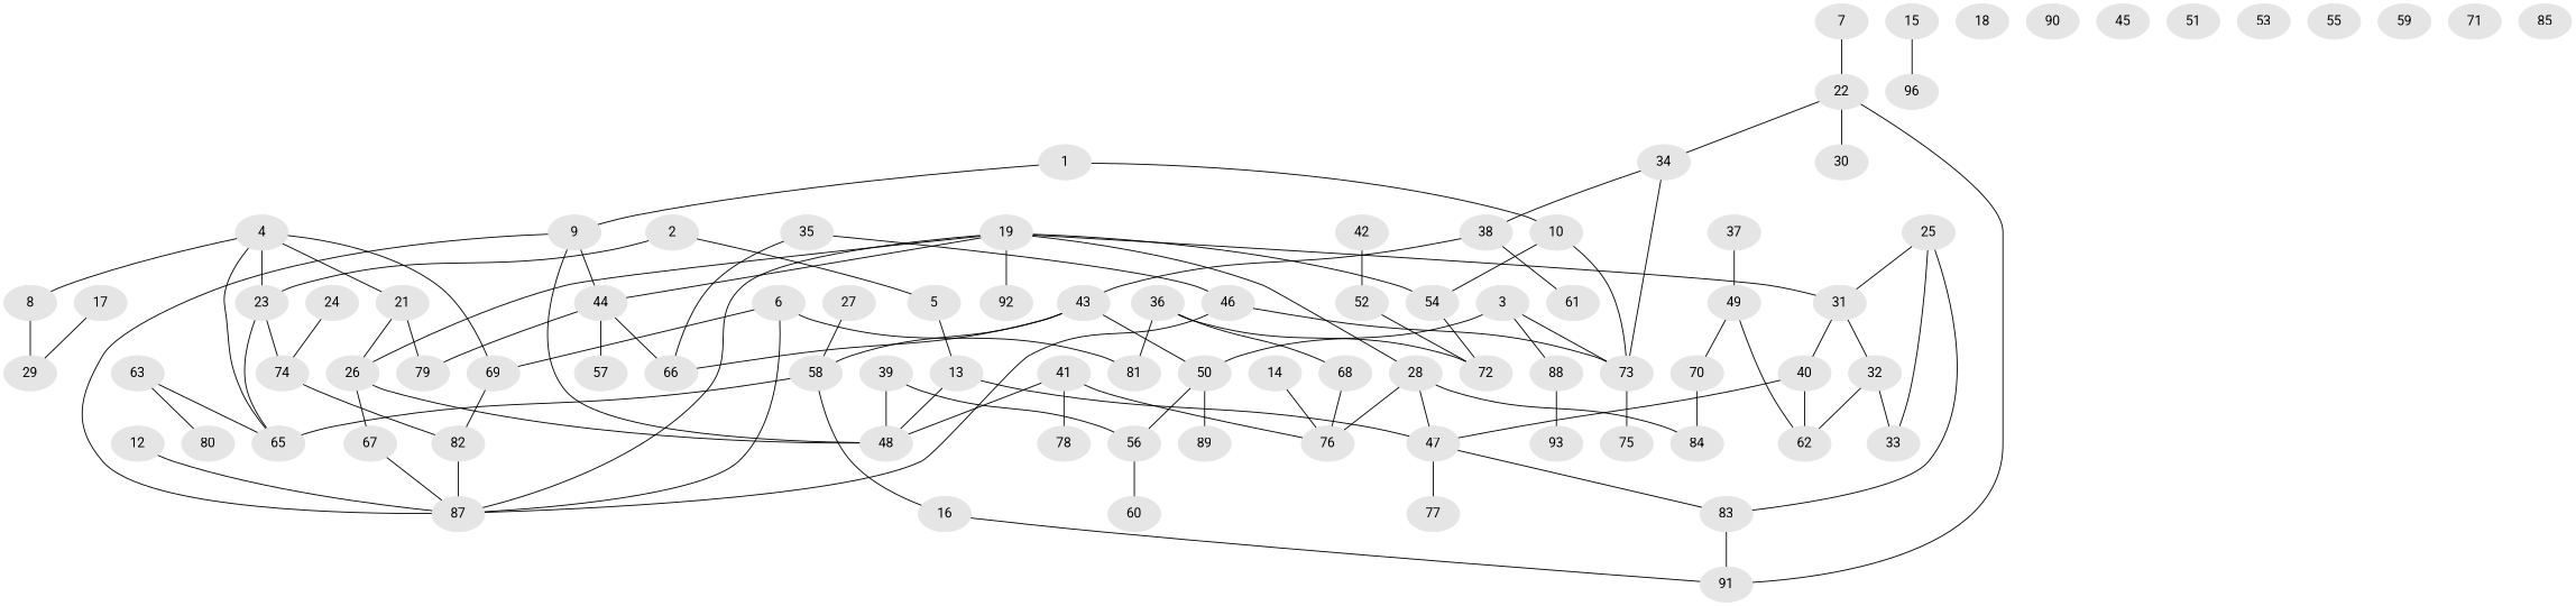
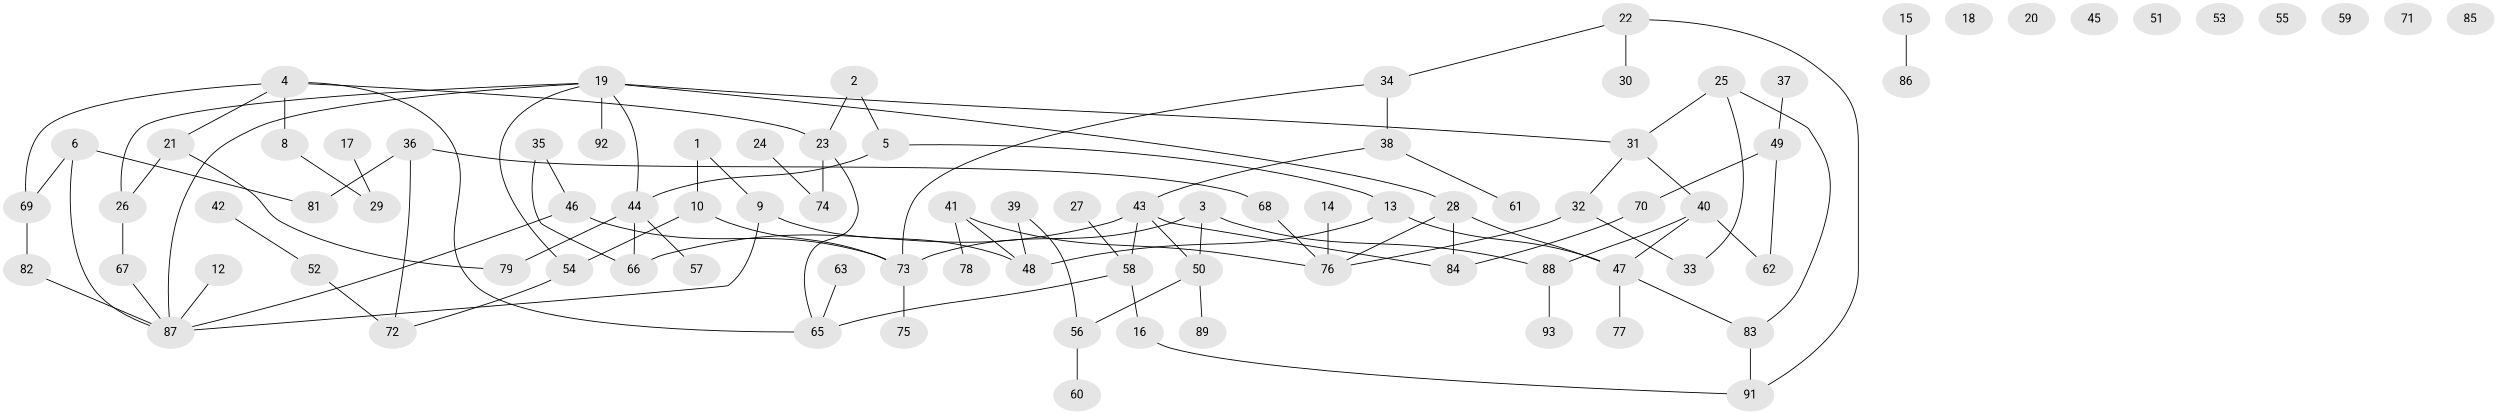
  graph {
    fontname=Roboto
    node [color=gray90 fontname=Roboto style=filled]
    edge [fontname=Roboto]
    1
    9
    10
    87
    48
    73
    54
    2
    5
    23
    13
    44
    65
    74
    3
    50
    88
    56
    89
    75
    n21 [label=93]
    4
    8
    21
    69
    29
    79
    26
    82
    47
    66
    57
    6
    81
-   7
    22
    91
    30
    34
    72
    46
    12
    83
    77
    14
    76
    15
-   86 [label=96]
+   86
    16
    17
    18
    19
    28
    31
    92
    67
    84
    32
    40
-   20 [label=90]
+   20
    38
    24
    25
    33
    27
    58
    62
    43
    61
    35
    36
    68
    37
    49
    70
    39
    60
    41
    78
    42
    52
    45
    51
    53
    55
    59
    63
-   80
    71
    85
    1 -- 9
    1 -- 10
    9 -- 87
    9 -- 48
    10 -- 73
    10 -- 54
    73 -- 75
    54 -- 72
    2 -- 5
    2 -- 23
    5 -- 13
-   9 -- 44
+   5 -- 44
    23 -- 65
    23 -- 74
    13 -- 48
    13 -- 47
    44 -- 79
    44 -- 66
    44 -- 57
-   74 -- 82
    3 -- 73
    3 -- 50
    3 -- 88
    50 -- 56
    50 -- 89
    88 -- n21
    56 -- 60
    4 -- 23
    4 -- 65
    4 -- 8
    4 -- 21
    4 -- 69
    8 -- 29
    21 -- 79
    21 -- 26
    69 -- 82
-   26 -- 48
    26 -- 67
    82 -- 87
    47 -- 83
    47 -- 77
    6 -- 87
    6 -- 69
    6 -- 81
-   7 -- 22
    22 -- 91
    22 -- 30
    22 -- 34
    34 -- 73
    34 -- 38
    46 -- 87
    46 -- 73
    12 -- 87
    83 -- 91
    14 -- 76
    15 -- 86
    16 -- 91
    17 -- 29
    19 -- 87
    19 -- 54
    19 -- 44
    19 -- 26
    19 -- 28
    19 -- 31
    19 -- 92
    28 -- 47
    28 -- 76
    28 -- 84
    31 -- 32
    31 -- 40
    67 -- 87
-   32 -- 62
+   32 -- 76
    32 -- 33
+   40 -- 88
    40 -- 47
    40 -- 62
    38 -- 43
    38 -- 61
    24 -- 74
    25 -- 83
    25 -- 31
    25 -- 33
    27 -- 58
    58 -- 65
    58 -- 16
    43 -- 50
    43 -- 66
+   43 -- 84
    43 -- 58
    35 -- 66
    35 -- 46
    36 -- 81
    36 -- 72
    36 -- 68
    68 -- 76
    37 -- 49
    49 -- 62
    49 -- 70
    70 -- 84
    39 -- 48
    39 -- 56
    41 -- 48
    41 -- 76
    41 -- 78
    42 -- 52
    52 -- 72
    63 -- 65
-   63 -- 80
  }
